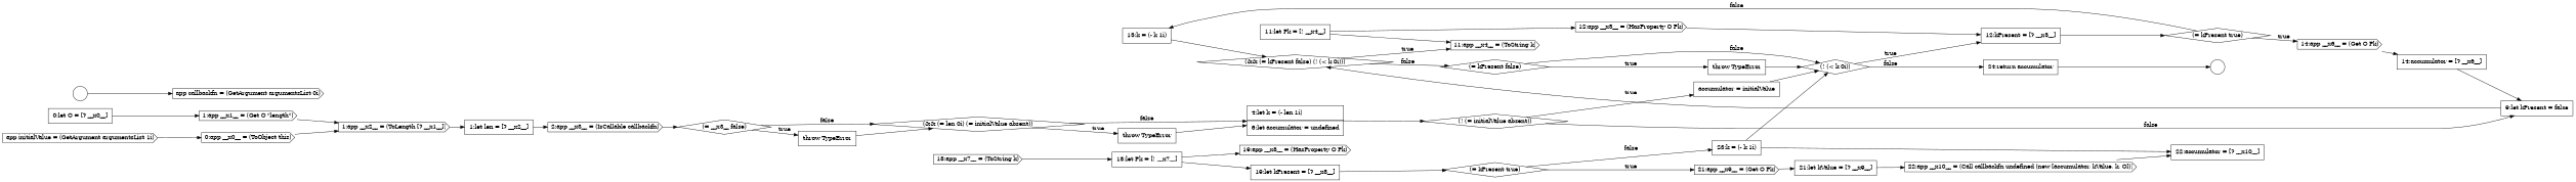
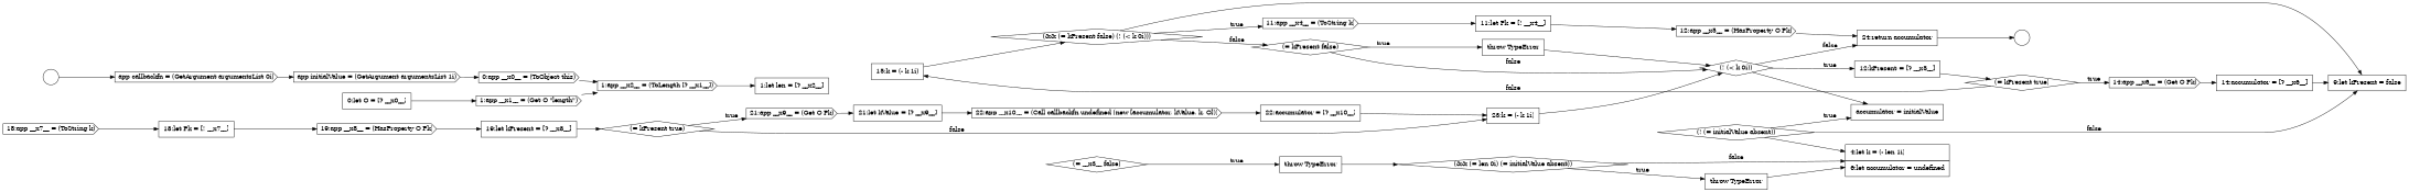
  digraph {
    rankdir=LR
    node [color=black fillcolor=white shape=none style=filled]
    edge [color=black]
    n1 [label=<<font color="black">     <table border="0" cellborder="1" cellspacing="0" cellpadding="10">       <tr><td align="left">15:k = (- k 1i)</td></tr>     </table>   </font>> margin=0]
    n2 [label=<<font color="black">(&amp;&amp; (= kPresent false) (! (&lt; k 0i)))</font>> shape=diamond]
    n3 [label=<<font color="black">11:app __x4__ = (ToString k)</font>> shape=cds]
    n4 [label=<<font color="black">(= kPresent false)</font>> shape=diamond]
    n5 [label=<<font color="black">1:app __x1__ = (Get O &quot;length&quot;)</font>> shape=cds]
    n6 [label=<<font color="black">1:app __x2__ = (ToLength [? __x1__])</font>> shape=cds]
    n7 [label=<<font color="black">     <table border="0" cellborder="1" cellspacing="0" cellpadding="10">       <tr><td align="left">1:let len = [? __x2__]</td></tr>     </table>   </font>> margin=0]
    n8 [label=<<font color="black">(! (&lt; k 0i))</font>> shape=diamond]
    n9 [label=<<font color="black">     <table border="0" cellborder="1" cellspacing="0" cellpadding="10">       <tr><td align="left">24:return accumulator</td></tr>     </table>   </font>> margin=0]
    n10 [label=<<font color="black">     <table border="0" cellborder="1" cellspacing="0" cellpadding="10">       <tr><td align="left">12:kPresent = [? __x5__]</td></tr>     </table>   </font>> margin=0]
    n11 [label=<<font color="black">18:app __x7__ = (ToString k)</font>> shape=cds]
    n12 [label=<<font color="black">     <table border="0" cellborder="1" cellspacing="0" cellpadding="10">       <tr><td align="left">18:let Pk = [! __x7__]</td></tr>     </table>   </font>> margin=0]
    n13 [label=" " shape=circle]
    n14 [label=<<font color="black">     <table border="0" cellborder="1" cellspacing="0" cellpadding="10">       <tr><td align="left">14:accumulator = [? __x6__]</td></tr>     </table>   </font>> margin=0]
    n15 [label=<<font color="black">     <table border="0" cellborder="1" cellspacing="0" cellpadding="10">       <tr><td align="left">9:let kPresent = false</td></tr>     </table>   </font>> margin=0]
    n16 [label=<<font color="black">(= __x3__ false)</font>> shape=diamond]
    n17 [label=<<font color="black">     <table border="0" cellborder="1" cellspacing="0" cellpadding="10">       <tr><td align="left">throw TypeError</td></tr>     </table>   </font>> margin=0]
    n18 [label=<<font color="black">(&amp;&amp; (= len 0i) (= initialValue absent))</font>> shape=diamond]
    n19 [label=<<font color="black">     <table border="0" cellborder="1" cellspacing="0" cellpadding="10">       <tr><td align="left">4:let k = (- len 1i)</td></tr>       <tr><td align="left">6:let accumulator = undefined</td></tr>     </table>   </font>> margin=0]
    n20 [label=<<font color="black">     <table border="0" cellborder="1" cellspacing="0" cellpadding="10">       <tr><td align="left">throw TypeError</td></tr>     </table>   </font>> margin=0]
    n21 [label=<<font color="black">     <table border="0" cellborder="1" cellspacing="0" cellpadding="10">       <tr><td align="left">11:let Pk = [! __x4__]</td></tr>     </table>   </font>> margin=0]
    n22 [label=<<font color="black">12:app __x5__ = (HasProperty O Pk)</font>> shape=cds]
    n23 [label=<<font color="black">19:app __x8__ = (HasProperty O Pk)</font>> shape=cds]
    n24 [label=<<font color="black">     <table border="0" cellborder="1" cellspacing="0" cellpadding="10">       <tr><td align="left">throw TypeError</td></tr>     </table>   </font>> margin=0]
-   n25 [label=<<font color="black">2:app __x3__ = (IsCallable callbackfn)</font>> shape=cds]
    n26 [label=<<font color="black">     <table border="0" cellborder="1" cellspacing="0" cellpadding="10">       <tr><td align="left">accumulator = initialValue</td></tr>     </table>   </font>> margin=0]
    n27 [label=<<font color="black">     <table border="0" cellborder="1" cellspacing="0" cellpadding="10">       <tr><td align="left">19:let kPresent = [? __x8__]</td></tr>     </table>   </font>> margin=0]
    n28 [label=<<font color="black">14:app __x6__ = (Get O Pk)</font>> shape=cds]
    n29 [label=<<font color="black">(= kPresent true)</font>> shape=diamond]
    n30 [label=<<font color="black">(= kPresent true)</font>> shape=diamond]
    n31 [label=<<font color="black">21:app __x9__ = (Get O Pk)</font>> shape=cds]
    n32 [label=<<font color="black">     <table border="0" cellborder="1" cellspacing="0" cellpadding="10">       <tr><td align="left">23:k = (- k 1i)</td></tr>     </table>   </font>> margin=0]
    n33 [label=<<font color="black">     <table border="0" cellborder="1" cellspacing="0" cellpadding="10">       <tr><td align="left">21:let kValue = [? __x9__]</td></tr>     </table>   </font>> margin=0]
    n34 [label=<<font color="black">22:app __x10__ = (Call callbackfn undefined (new [accumulator, kValue, k, O]))</font>> shape=cds]
    n35 [label=<<font color="black">app initialValue = (GetArgument argumentsList 1i)</font>> shape=cds]
    n36 [label=<<font color="black">0:app __x0__ = (ToObject this)</font>> shape=cds]
    n37 [label=<<font color="black">(! (= initialValue absent))</font>> shape=diamond]
    n38 [label=<<font color="black">     <table border="0" cellborder="1" cellspacing="0" cellpadding="10">       <tr><td align="left">0:let O = [? __x0__]</td></tr>     </table>   </font>> margin=0]
    n39 [label=<<font color="black">     <table border="0" cellborder="1" cellspacing="0" cellpadding="10">       <tr><td align="left">22:accumulator = [? __x10__]</td></tr>     </table>   </font>> margin=0]
    n40 [label=" " shape=circle]
    n41 [label=<<font color="black">app callbackfn = (GetArgument argumentsList 0i)</font>> shape=cds]
    n1 -> n2
    n2 -> n3 [label=<<font color="black">true</font>>]
    n2 -> n4 [label=<<font color="black">false</font>>]
-   n21 -> n3
+   n3 -> n21
    n4 -> n8 [label=<<font color="black">false</font>>]
    n4 -> n24 [label=<<font color="black">true</font>>]
    n5 -> n6
    n6 -> n7
-   n7 -> n25
    n8 -> n9 [label=<<font color="black">false</font>>]
    n8 -> n10 [label=<<font color="black">true</font>>]
    n9 -> n13
    n10 -> n30
    n11 -> n12
    n12 -> n23
    n14 -> n15
-   n15 -> n2
+   n2 -> n15
    n16 -> n17 [label=<<font color="black">true</font>>]
-   n16 -> n18 [label=<<font color="black">false</font>>]
    n17 -> n18
    n18 -> n19 [label=<<font color="black">false</font>>]
    n18 -> n20 [label=<<font color="black">true</font>>]
-   n19 -> n37
+   n37 -> n19
    n20 -> n19
    n21 -> n22
-   n22 -> n10
-   n12 -> n27
+   n22 -> n9
+   n23 -> n27
    n24 -> n8
-   n25 -> n16
-   n26 -> n8
+   n8 -> n26
    n27 -> n29
    n28 -> n14
    n29 -> n31 [label=<<font color="black">true</font>>]
    n29 -> n32 [label=<<font color="black">false</font>>]
    n30 -> n1 [label=<<font color="black">false</font>>]
    n30 -> n28 [label=<<font color="black">true</font>>]
    n31 -> n33
    n32 -> n8
    n33 -> n34
    n34 -> n39
    n35 -> n36
    n36 -> n6
    n37 -> n15 [label=<<font color="black">false</font>>]
    n37 -> n26 [label=<<font color="black">true</font>>]
    n38 -> n5
-   n32 -> n39
+   n39 -> n32
    n40 -> n41
+   n41 -> n35
  }
